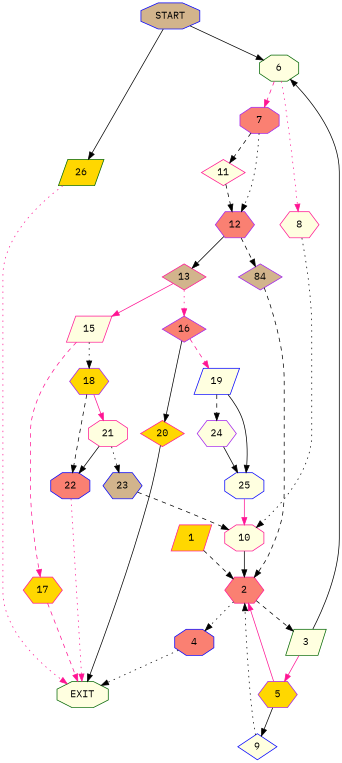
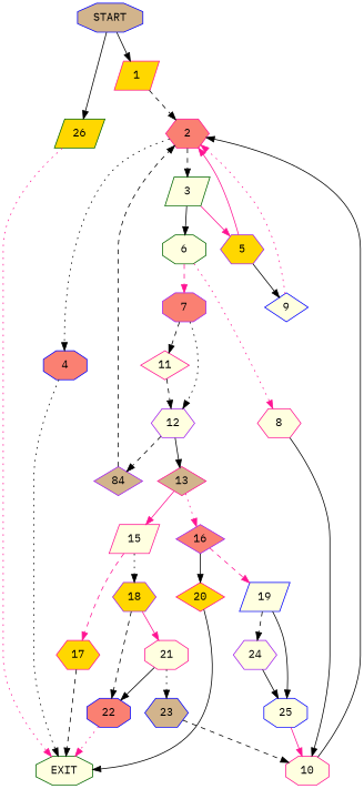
  digraph {
    fontname="IBM Plex Mono"
    node [color=deeppink fillcolor=lightyellow fontname="IBM Plex Mono" shape=octagon style=filled]
    edge [color=black fontname="IBM Plex Mono" style=solid]
    n1 [color=blue fillcolor=tan label=START]
    1 [fillcolor=gold shape=parallelogram]
    26 [color=darkgreen fillcolor=gold shape=parallelogram]
    2 [fillcolor=salmon shape=hexagon]
    n5 [color=darkgreen label=EXIT]
    3 [color=darkgreen shape=parallelogram]
    4 [color=blue fillcolor=salmon]
    5 [color=purple fillcolor=gold shape=hexagon]
    6 [color=darkgreen]
    9 [color=blue shape=diamond]
    7 [color=purple fillcolor=salmon]
    8 [shape=hexagon]
    11 [shape=diamond]
-   12 [color=purple fillcolor=salmon shape=hexagon]
+   12 [color=purple shape=hexagon]
    10
    13 [fillcolor=tan shape=diamond]
    n17 [color=purple fillcolor=tan label=84 shape=diamond]
    15 [shape=parallelogram]
    16 [color=purple fillcolor=salmon shape=diamond]
    17 [fillcolor=gold shape=hexagon]
    18 [color=purple fillcolor=gold shape=hexagon]
    19 [color=blue shape=parallelogram]
    20 [fillcolor=gold shape=diamond]
    21
    22 [color=blue fillcolor=salmon]
    24 [color=purple shape=hexagon]
    25 [color=blue]
    23 [color=blue fillcolor=tan shape=hexagon]
-   n1 -> 6
+   n1 -> 1
    n1 -> 26
    1 -> 2 [style=dashed]
    26 -> n5 [color=deeppink style=dotted]
    2 -> 3 [style=dashed]
    2 -> 4 [style=dotted]
    3 -> 5 [color=deeppink]
    3 -> 6
    4 -> n5 [style=dotted]
    5 -> 2 [color=deeppink]
    5 -> 9
    6 -> 7 [color=deeppink style=dashed]
    6 -> 8 [color=deeppink style=dotted]
-   9 -> 2 [style=dotted]
+   9 -> 2 [color=deeppink style=dotted]
    7 -> 11 [style=dashed]
    7 -> 12 [style=dotted]
-   8 -> 10 [style=dotted]
+   8 -> 10
    11 -> 12 [style=dashed]
    12 -> 13
    12 -> n17 [style=dashed]
    10 -> 2
    13 -> 15 [color=deeppink]
    13 -> 16 [color=deeppink style=dotted]
    n17 -> 2 [style=dashed]
    15 -> 17 [color=deeppink style=dashed]
    15 -> 18 [style=dotted]
    16 -> 19 [color=deeppink style=dashed]
    16 -> 20
-   17 -> n5 [color=deeppink style=dashed]
+   17 -> n5 [style=dashed]
    18 -> 21 [color=deeppink]
    18 -> 22 [style=dashed]
    19 -> 24 [style=dashed]
    19 -> 25
    20 -> n5
    21 -> 22
    21 -> 23 [style=dotted]
    22 -> n5 [color=deeppink style=dotted]
    24 -> 25
    25 -> 10 [color=deeppink]
    23 -> 10 [style=dashed]
  }
